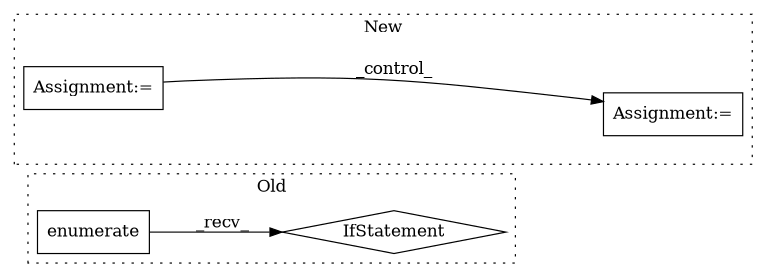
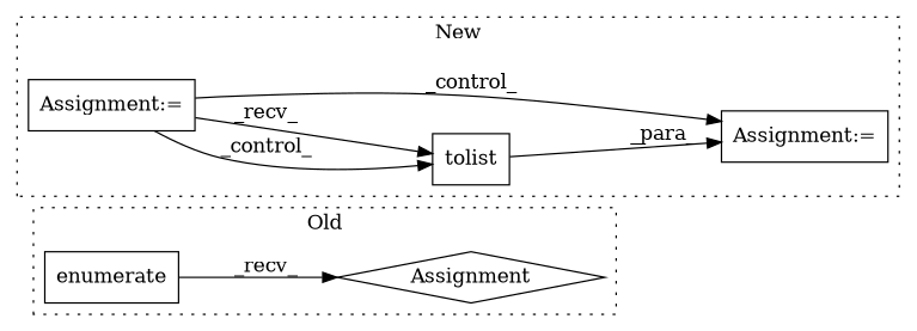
  digraph {
    rankdir=LR
    node [a=32 l=1 shape=box]
    n1 [l="10,1" label=enumerate s="7969,7980"]
-   n2 [a=25 l=3 label=IfStatement s=8226 shape=diamond]
+   n2 [a=25 l=3 label=Assignment s=8226 shape=diamond]
+   n3 [l=8 label=tolist s=8646]
    n4 [a=7 label="Assignment:=" s=8637]
    n5 [a=7 label="Assignment:=" s=8442]
    subgraph cluster_1 {
      label=Old
      style=dotted
      n1
      n2
    }
    subgraph cluster_2 {
      label=New
      style=dotted
+     n3
      n4
      n5
    }
    n1 -> n2 [label=_recv_]
+   n3 -> n4 [label=_para_]
+   n5 -> n3 [label=_control_]
+   n5 -> n3 [label=_recv_]
    n5 -> n4 [label=_control_]
  }
